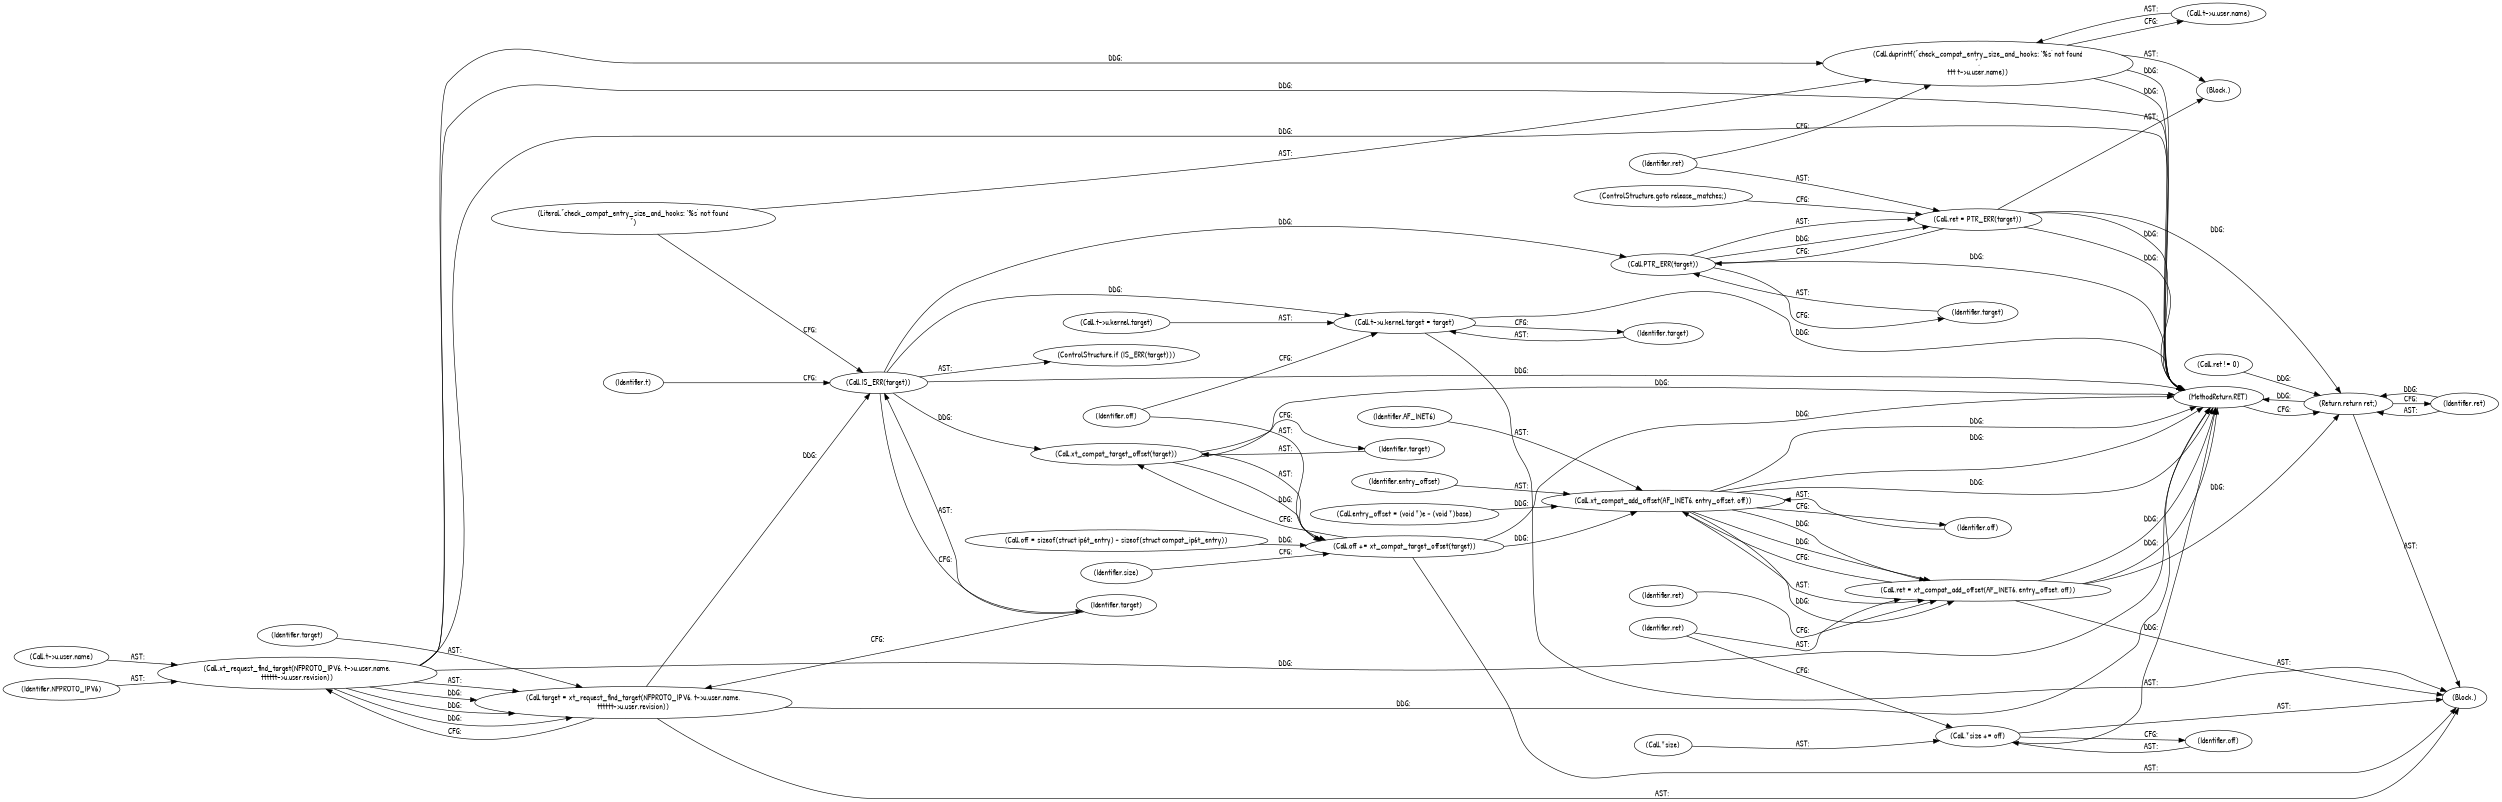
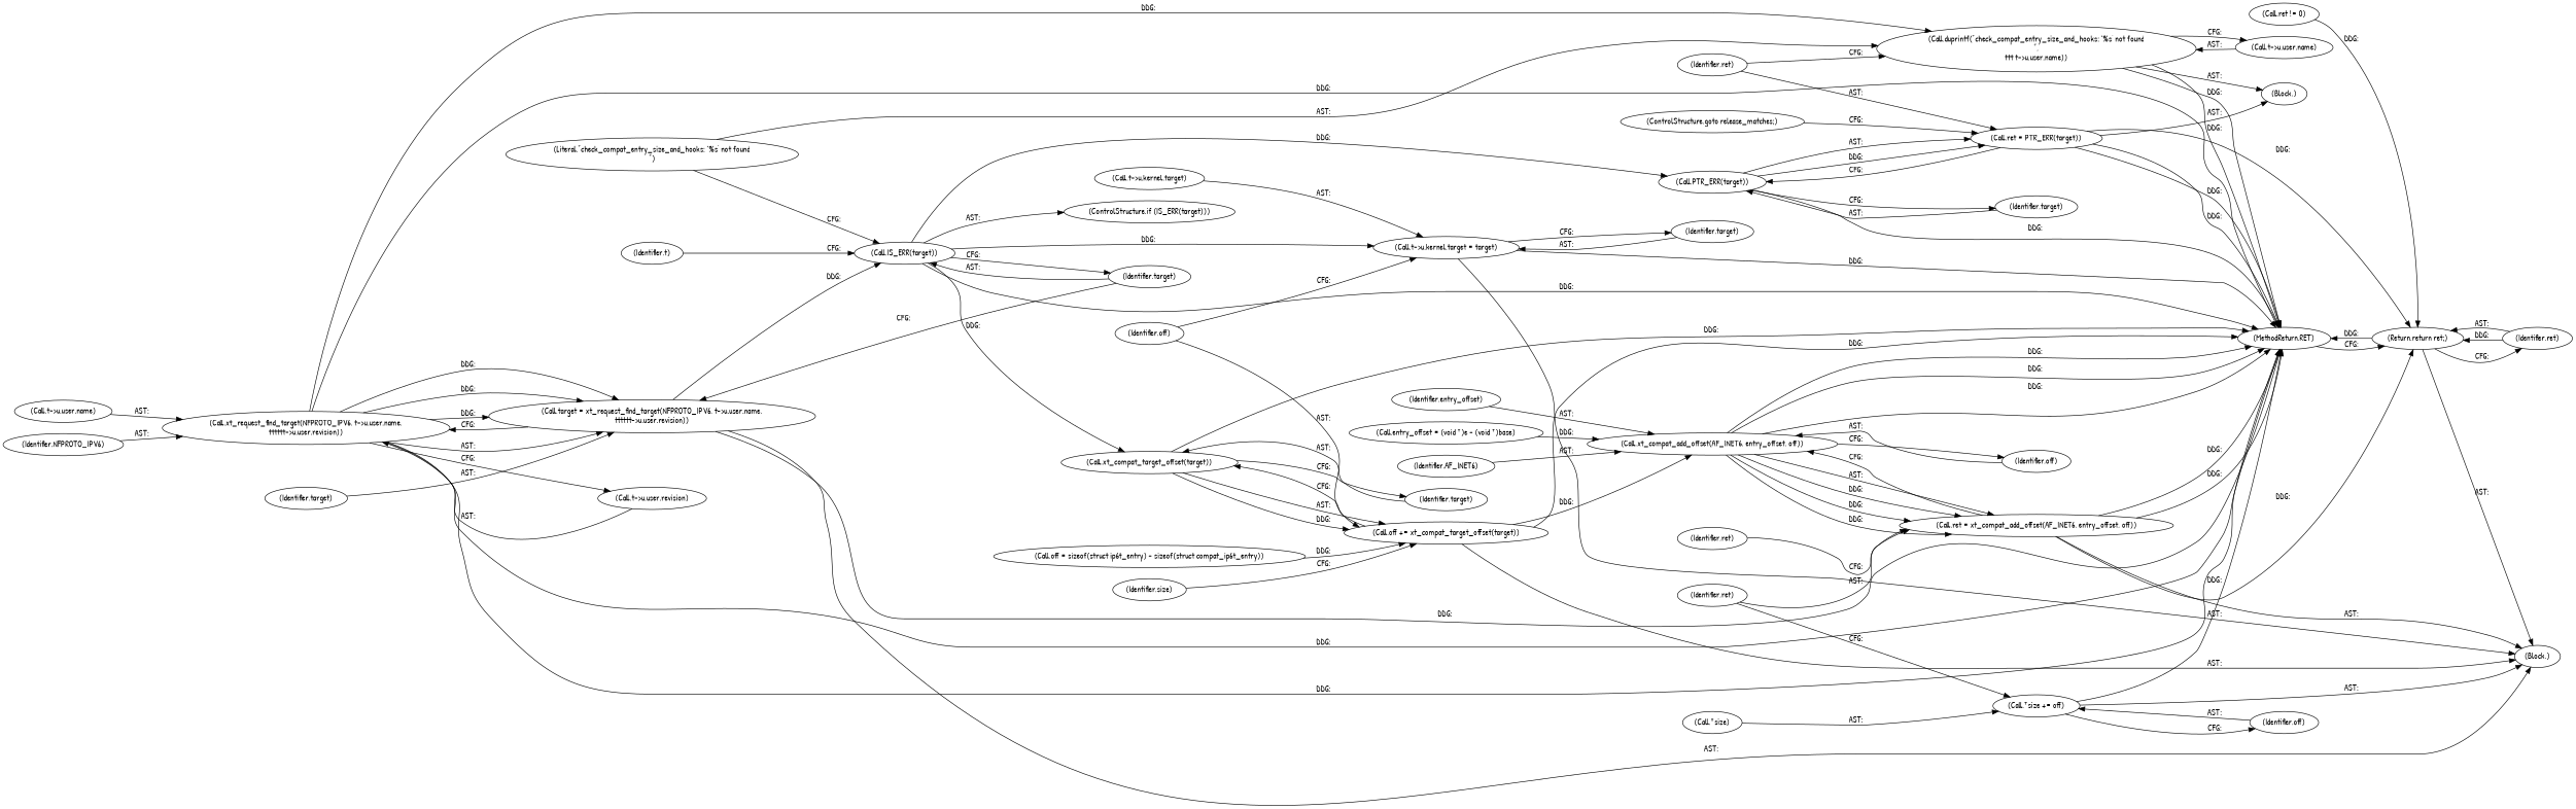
  digraph {
    fontname="Patrick Hand"
    rankdir=LR
    node [fontname="Patrick Hand"]
    edge [fontname="Patrick Hand"]
    n1 [label="(Call,xt_request_find_target(NFPROTO_IPV6, t->u.user.name,\n\t\t\t\t\tt->u.user.revision))"]
    n2 [label="(Call,target = xt_request_find_target(NFPROTO_IPV6, t->u.user.name,\n\t\t\t\t\tt->u.user.revision))"]
    n3 [label="(Call,duprintf(\"check_compat_entry_size_and_hooks: `%s' not found\n\",\n\t\t\t t->u.user.name))"]
+   n4 [label="(Call,t->u.user.revision)"]
    n5 [label="(MethodReturn,RET)"]
    n6 [label="(Call,IS_ERR(target))"]
    n7 [label="(Block,)"]
    n8 [label="(Block,)"]
    n9 [label="(Call,t->u.user.name)"]
    n10 [label="(Return,return ret;)"]
    n11 [label="(Call,PTR_ERR(target))"]
    n12 [label="(Call,t->u.kernel.target = target)"]
    n13 [label="(Call,xt_compat_target_offset(target))"]
    n14 [label="(Identifier,target)"]
    n15 [label="(ControlStructure,if (IS_ERR(target)))"]
    n16 [label="(Call,ret = PTR_ERR(target))"]
    n17 [label="(Identifier,target)"]
    n18 [label="(Identifier,target)"]
    n19 [label="(Call,off += xt_compat_target_offset(target))"]
    n20 [label="(Identifier,target)"]
    n21 [label="(Identifier,ret)"]
    n22 [label="(Call,xt_compat_add_offset(AF_INET6, entry_offset, off))"]
    n23 [label="(Call,*size += off)"]
    n24 [label="(Identifier,off)"]
    n25 [label="(Call,ret = xt_compat_add_offset(AF_INET6, entry_offset, off))"]
    n26 [label="(Identifier,off)"]
    n27 [label="(Call,off = sizeof(struct ip6t_entry) - sizeof(struct compat_ip6t_entry))"]
    n28 [label="(Identifier,ret)"]
    n29 [label="(Identifier,size)"]
    n30 [label="(Identifier,AF_INET6)"]
    n31 [label="(Call,*size)"]
    n32 [label="(Identifier,t)"]
    n33 [label="(Call,t->u.kernel.target)"]
    n34 [label="(Literal,\"check_compat_entry_size_and_hooks: `%s' not found\n\")"]
    n35 [label="(ControlStructure,goto release_matches;)"]
    n36 [label="(Identifier,entry_offset)"]
    n37 [label="(Call,t->u.user.name)"]
    n38 [label="(Identifier,NFPROTO_IPV6)"]
    n39 [label="(Identifier,ret)"]
    n40 [label="(Call,ret != 0)"]
    n41 [label="(Identifier,off)"]
    n42 [label="(Identifier,ret)"]
    n43 [label="(Identifier,target)"]
    n44 [label="(Call,entry_offset = (void *)e - (void *)base)"]
    n1 -> n2 [label="AST: "]
    n1 -> n2 [label="DDG: "]
    n1 -> n2 [label="DDG: "]
    n1 -> n2 [label="DDG: "]
    n1 -> n3 [label="DDG: "]
+   n1 -> n4 [label="CFG: "]
    n1 -> n5 [label="DDG: "]
    n1 -> n5 [label="DDG: "]
    n1 -> n5 [label="DDG: "]
    n2 -> n1 [label="CFG: "]
    n2 -> n5 [label="DDG: "]
    n2 -> n6 [label="DDG: "]
    n2 -> n7 [label="AST: "]
    n3 -> n5 [label="DDG: "]
    n3 -> n5 [label="DDG: "]
    n3 -> n8 [label="AST: "]
    n3 -> n9 [label="CFG: "]
+   n4 -> n1 [label="AST: "]
    n5 -> n10 [label="CFG: "]
    n6 -> n5 [label="DDG: "]
    n6 -> n11 [label="DDG: "]
    n6 -> n12 [label="DDG: "]
    n6 -> n13 [label="DDG: "]
    n6 -> n14 [label="CFG: "]
    n6 -> n15 [label="AST: "]
    n9 -> n3 [label="AST: "]
    n10 -> n5 [label="DDG: "]
    n10 -> n7 [label="AST: "]
    n10 -> n21 [label="CFG: "]
    n11 -> n5 [label="DDG: "]
    n11 -> n16 [label="AST: "]
    n11 -> n16 [label="DDG: "]
    n11 -> n17 [label="CFG: "]
    n12 -> n5 [label="DDG: "]
    n12 -> n7 [label="AST: "]
    n12 -> n18 [label="CFG: "]
    n13 -> n5 [label="DDG: "]
    n13 -> n19 [label="AST: "]
    n13 -> n19 [label="DDG: "]
    n13 -> n20 [label="CFG: "]
    n14 -> n2 [label="CFG: "]
    n14 -> n6 [label="AST: "]
    n16 -> n5 [label="DDG: "]
    n16 -> n5 [label="DDG: "]
    n16 -> n8 [label="AST: "]
    n16 -> n10 [label="DDG: "]
    n16 -> n11 [label="CFG: "]
    n17 -> n11 [label="AST: "]
    n18 -> n12 [label="AST: "]
    n19 -> n5 [label="DDG: "]
    n19 -> n7 [label="AST: "]
    n19 -> n13 [label="CFG: "]
    n19 -> n22 [label="DDG: "]
    n20 -> n13 [label="AST: "]
    n21 -> n10 [label="AST: "]
    n21 -> n10 [label="DDG: "]
    n22 -> n5 [label="DDG: "]
    n22 -> n5 [label="DDG: "]
    n22 -> n5 [label="DDG: "]
    n22 -> n25 [label="AST: "]
    n22 -> n25 [label="DDG: "]
    n22 -> n25 [label="DDG: "]
    n22 -> n25 [label="DDG: "]
    n22 -> n26 [label="CFG: "]
    n23 -> n5 [label="DDG: "]
    n23 -> n7 [label="AST: "]
    n23 -> n24 [label="CFG: "]
    n24 -> n23 [label="AST: "]
    n25 -> n5 [label="DDG: "]
    n25 -> n5 [label="DDG: "]
    n25 -> n7 [label="AST: "]
    n25 -> n10 [label="DDG: "]
    n25 -> n22 [label="CFG: "]
    n26 -> n22 [label="AST: "]
    n27 -> n19 [label="DDG: "]
    n28 -> n3 [label="CFG: "]
    n28 -> n16 [label="AST: "]
    n29 -> n19 [label="CFG: "]
    n30 -> n22 [label="AST: "]
    n31 -> n23 [label="AST: "]
    n32 -> n6 [label="CFG: "]
    n33 -> n12 [label="AST: "]
    n34 -> n3 [label="AST: "]
    n34 -> n6 [label="CFG: "]
    n35 -> n16 [label="CFG: "]
    n36 -> n22 [label="AST: "]
    n37 -> n1 [label="AST: "]
    n38 -> n1 [label="AST: "]
    n39 -> n23 [label="CFG: "]
    n39 -> n25 [label="AST: "]
    n40 -> n10 [label="DDG: "]
    n41 -> n12 [label="CFG: "]
    n41 -> n19 [label="AST: "]
    n42 -> n25 [label="CFG: "]
    n43 -> n2 [label="AST: "]
    n44 -> n22 [label="DDG: "]
  }
